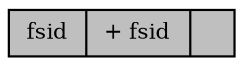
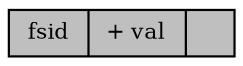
  digraph {
    rankdir=LR
    fontname="DejaVu Serif"
-   n1 [color=black fillcolor=grey75 fontcolor=black fontname="DejaVu Serif" fontsize=10 height=0.2 label="{fsid\n|+ fsid\l|}" shape=record style=filled width=0.4]
+   n1 [color=black fillcolor=grey75 fontcolor=black fontname="DejaVu Serif" fontsize=10 height=0.2 label="{fsid\n|+ val\l|}" shape=record style=filled width=0.4]
  }
